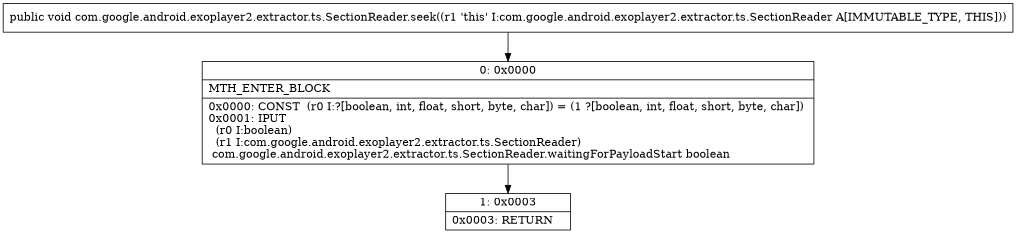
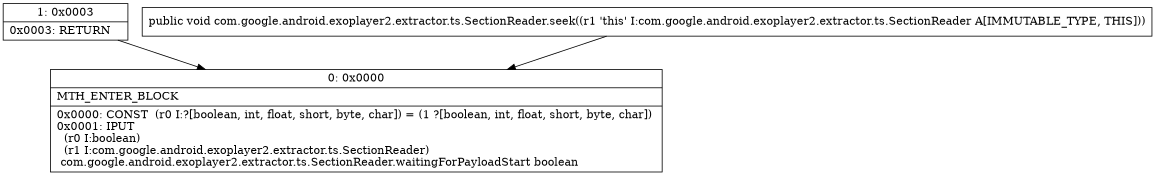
  digraph {
    node [shape=record]
    n1 [label="{0\:\ 0x0000|MTH_ENTER_BLOCK\l|0x0000: CONST  (r0 I:?[boolean, int, float, short, byte, char]) = (1 ?[boolean, int, float, short, byte, char]) \l0x0001: IPUT  \l  (r0 I:boolean)\l  (r1 I:com.google.android.exoplayer2.extractor.ts.SectionReader)\l com.google.android.exoplayer2.extractor.ts.SectionReader.waitingForPayloadStart boolean \l}"]
    n2 [label="{1\:\ 0x0003|0x0003: RETURN   \l}"]
    n3 [label="{public void com.google.android.exoplayer2.extractor.ts.SectionReader.seek((r1 'this' I:com.google.android.exoplayer2.extractor.ts.SectionReader A[IMMUTABLE_TYPE, THIS])) }"]
-   n1 -> n2
+   n2 -> n1
    n3 -> n1
  }
